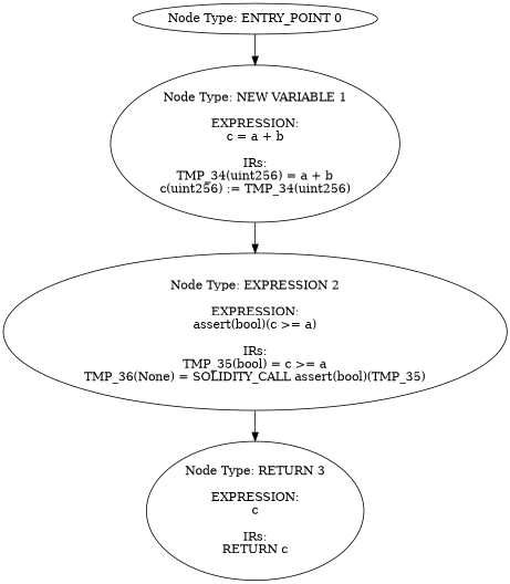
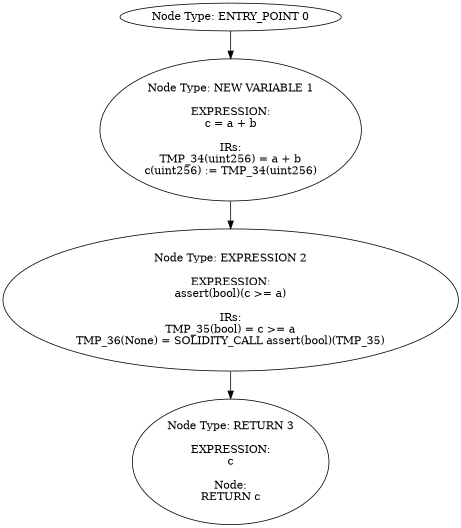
  digraph {
    n1 [label="Node Type: ENTRY_POINT 0\n"]
    n2 [label="Node Type: NEW VARIABLE 1\n\nEXPRESSION:\nc = a + b\n\nIRs:\nTMP_34(uint256) = a + b\nc(uint256) := TMP_34(uint256)"]
    n3 [label="Node Type: EXPRESSION 2\n\nEXPRESSION:\nassert(bool)(c >= a)\n\nIRs:\nTMP_35(bool) = c >= a\nTMP_36(None) = SOLIDITY_CALL assert(bool)(TMP_35)"]
-   n4 [label="Node Type: RETURN 3\n\nEXPRESSION:\nc\n\nIRs:\nRETURN c"]
+   n4 [label="Node Type: RETURN 3\n\nEXPRESSION:\nc\n\nNode:\nRETURN c"]
    n1 -> n2
    n2 -> n3
    n3 -> n4
  }
